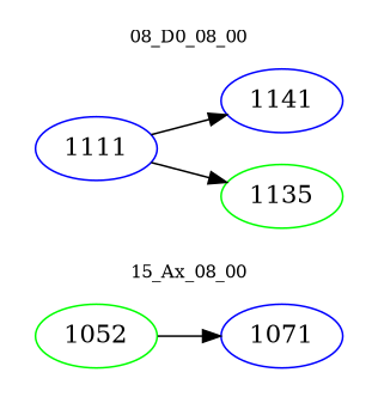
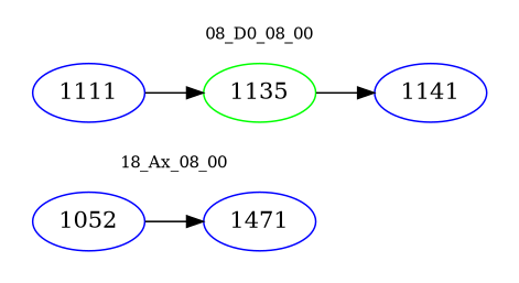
  digraph {
    rankdir=LR
    node [color=blue]
    edge [color=black]
-   n1 [color=green label=1052]
-   n2 [label=1071]
+   n1 [label=1052]
+   n2 [label=1471]
    n3 [color=green label=1135]
    n4 [label=1111]
    n5 [label=1141]
    subgraph cluster_1 {
      color=white
      fontsize=10
-     label="15_Ax_08_00"
+     label="18_Ax_08_00"
      n1
      n2
    }
    subgraph cluster_2 {
      color=white
      fontsize=10
      label="08_D0_08_00"
      n3
      n4
      n5
    }
    n1 -> n2
-   n4 -> n5
+   n3 -> n5
    n4 -> n3
  }
